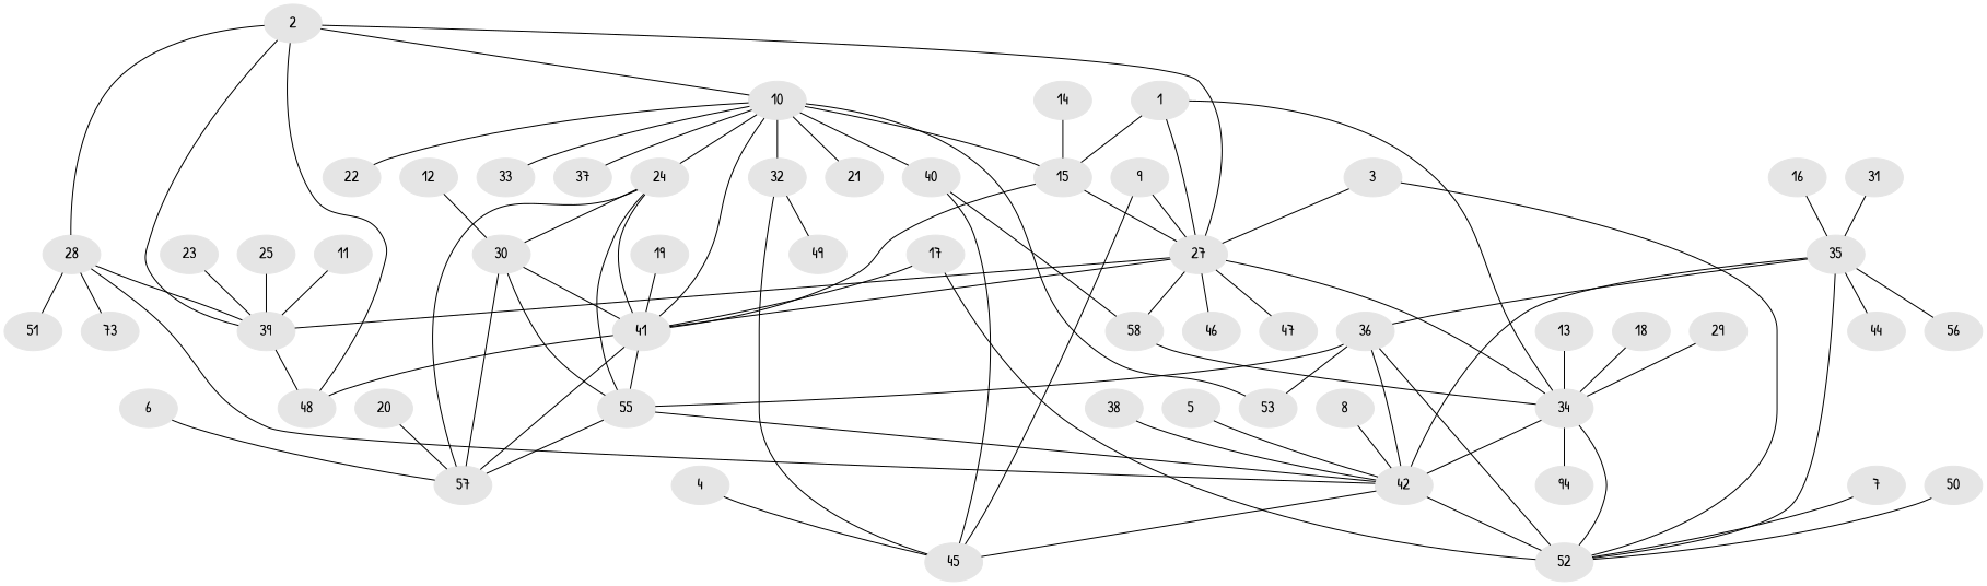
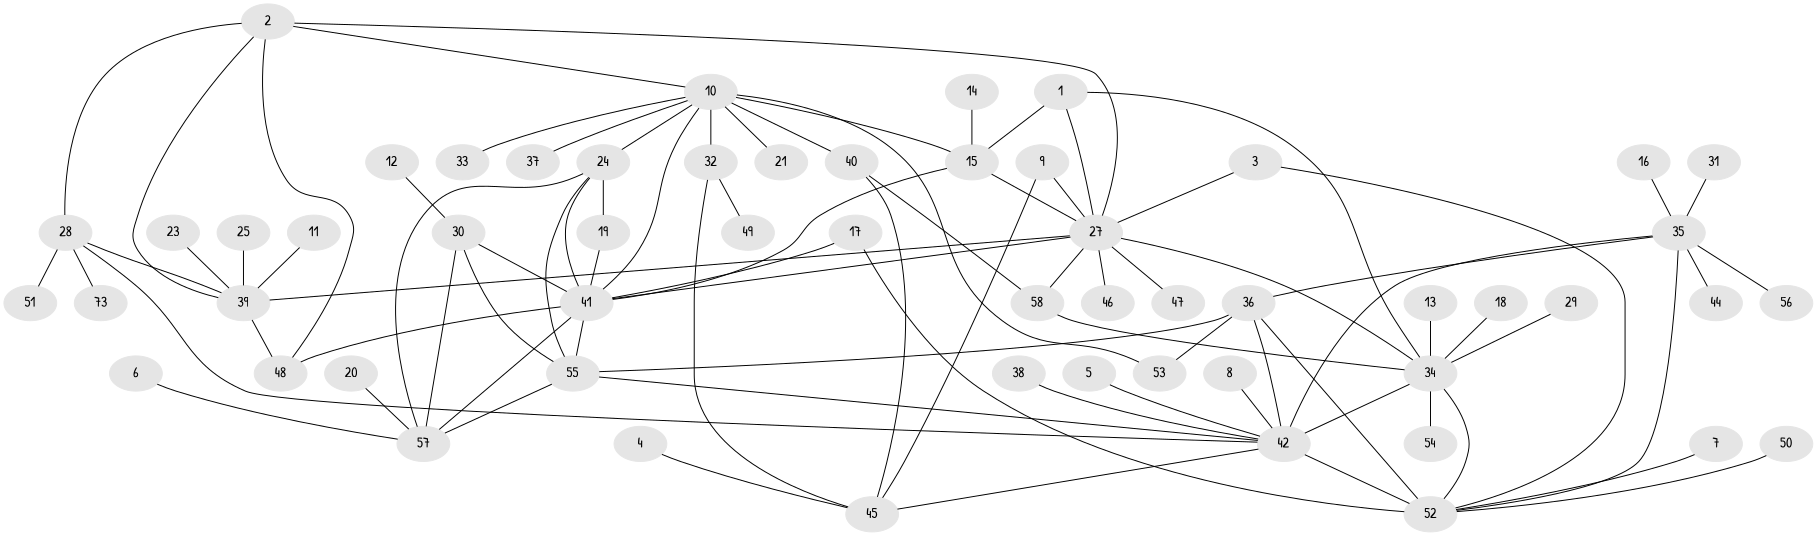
  graph {
    fontname="Patrick Hand"
    node [color=gray90 fontname="Patrick Hand" style=filled]
    edge [fontname="Patrick Hand" weight=1.0]
    1
    15
    27
    34
    41
    39
    46
    47
    58
    52
    42
-   54 [label=94]
+   54
    2
    10
    28
    48
    21
-   22
    24
    33
    37
    40
    53
    32
    n25 [label=73]
    51
    3
    4
    45
    5
    6
    57
    7
    8
    9
    30
    55
    11
    12
    13
    14
    16
    35
    36
    44
    56
    17
    18
    19
    20
    23
    25
    29
    31
    49
    38
    50
    1 -- 15 [weight=2.0]
    1 -- 27
    1 -- 34
    15 -- 27 [weight=2.0]
    15 -- 41
    27 -- 34
    27 -- 41
    27 -- 39
    27 -- 46
    27 -- 47
    27 -- 58
    34 -- 52
    34 -- 42
    34 -- 54
    41 -- 48
    41 -- 57
    41 -- 55
    39 -- 48
    58 -- 34 [weight=2.0]
    42 -- 52 [weight=2.0]
    42 -- 45
    2 -- 27 [weight=2.0]
    2 -- 39
    2 -- 10
    2 -- 28 [weight=2.0]
    2 -- 48
    10 -- 15
    10 -- 41
    10 -- 21
-   10 -- 22
    10 -- 24
    10 -- 33
    10 -- 37
    10 -- 40 [weight=3.0]
    10 -- 53
    10 -- 32 [weight=3.0]
    28 -- 39 [weight=2.0]
    28 -- 42
    28 -- n25
    28 -- 51
    24 -- 41
    24 -- 57
-   24 -- 30
+   24 -- 19
    24 -- 55
    40 -- 58
    40 -- 45
    32 -- 45
    32 -- 49
    3 -- 27
    3 -- 52
    4 -- 45
    5 -- 42
    6 -- 57
    7 -- 52
    8 -- 42
    9 -- 27
    9 -- 45
    30 -- 41
    30 -- 57
    30 -- 55
    55 -- 42
    55 -- 57
    11 -- 39
    12 -- 30
    13 -- 34
    14 -- 15
    16 -- 35
    35 -- 52
    35 -- 42 [weight=2.0]
    35 -- 36
    35 -- 44
    35 -- 56
    36 -- 52 [weight=2.0]
    36 -- 42 [weight=2.0]
    36 -- 53
    36 -- 55
    17 -- 41
    17 -- 52
    18 -- 34
    19 -- 41
    20 -- 57
    23 -- 39
    25 -- 39
    29 -- 34
    31 -- 35
    38 -- 42
    50 -- 52
  }
